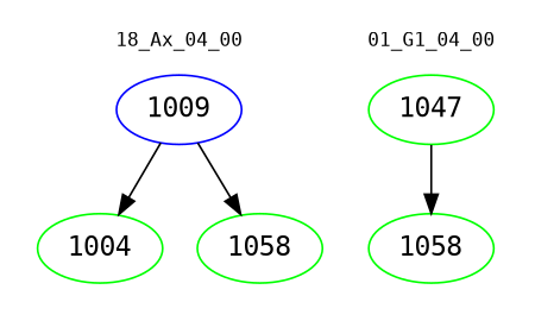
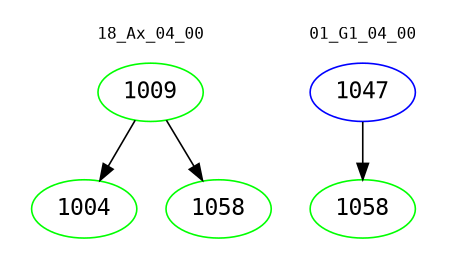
  digraph {
    fontname="DejaVu Sans Mono"
    node [color=green fontname="DejaVu Sans Mono"]
    edge [color=black fontname="DejaVu Sans Mono"]
-   n1 [color=blue label=1009]
+   n1 [label=1009]
    n2 [label=1004]
    n3 [label=1058]
-   n4 [label=1047]
+   n4 [color=blue label=1047]
    n5 [label=1058]
    subgraph cluster_1 {
      color=white
      fontsize=10
      label="18_Ax_04_00"
      n1
      n2
      n3
    }
    subgraph cluster_2 {
      color=white
      fontsize=10
      label="01_G1_04_00"
      n4
      n5
    }
    n1 -> n2
    n1 -> n3
    n4 -> n5
  }
